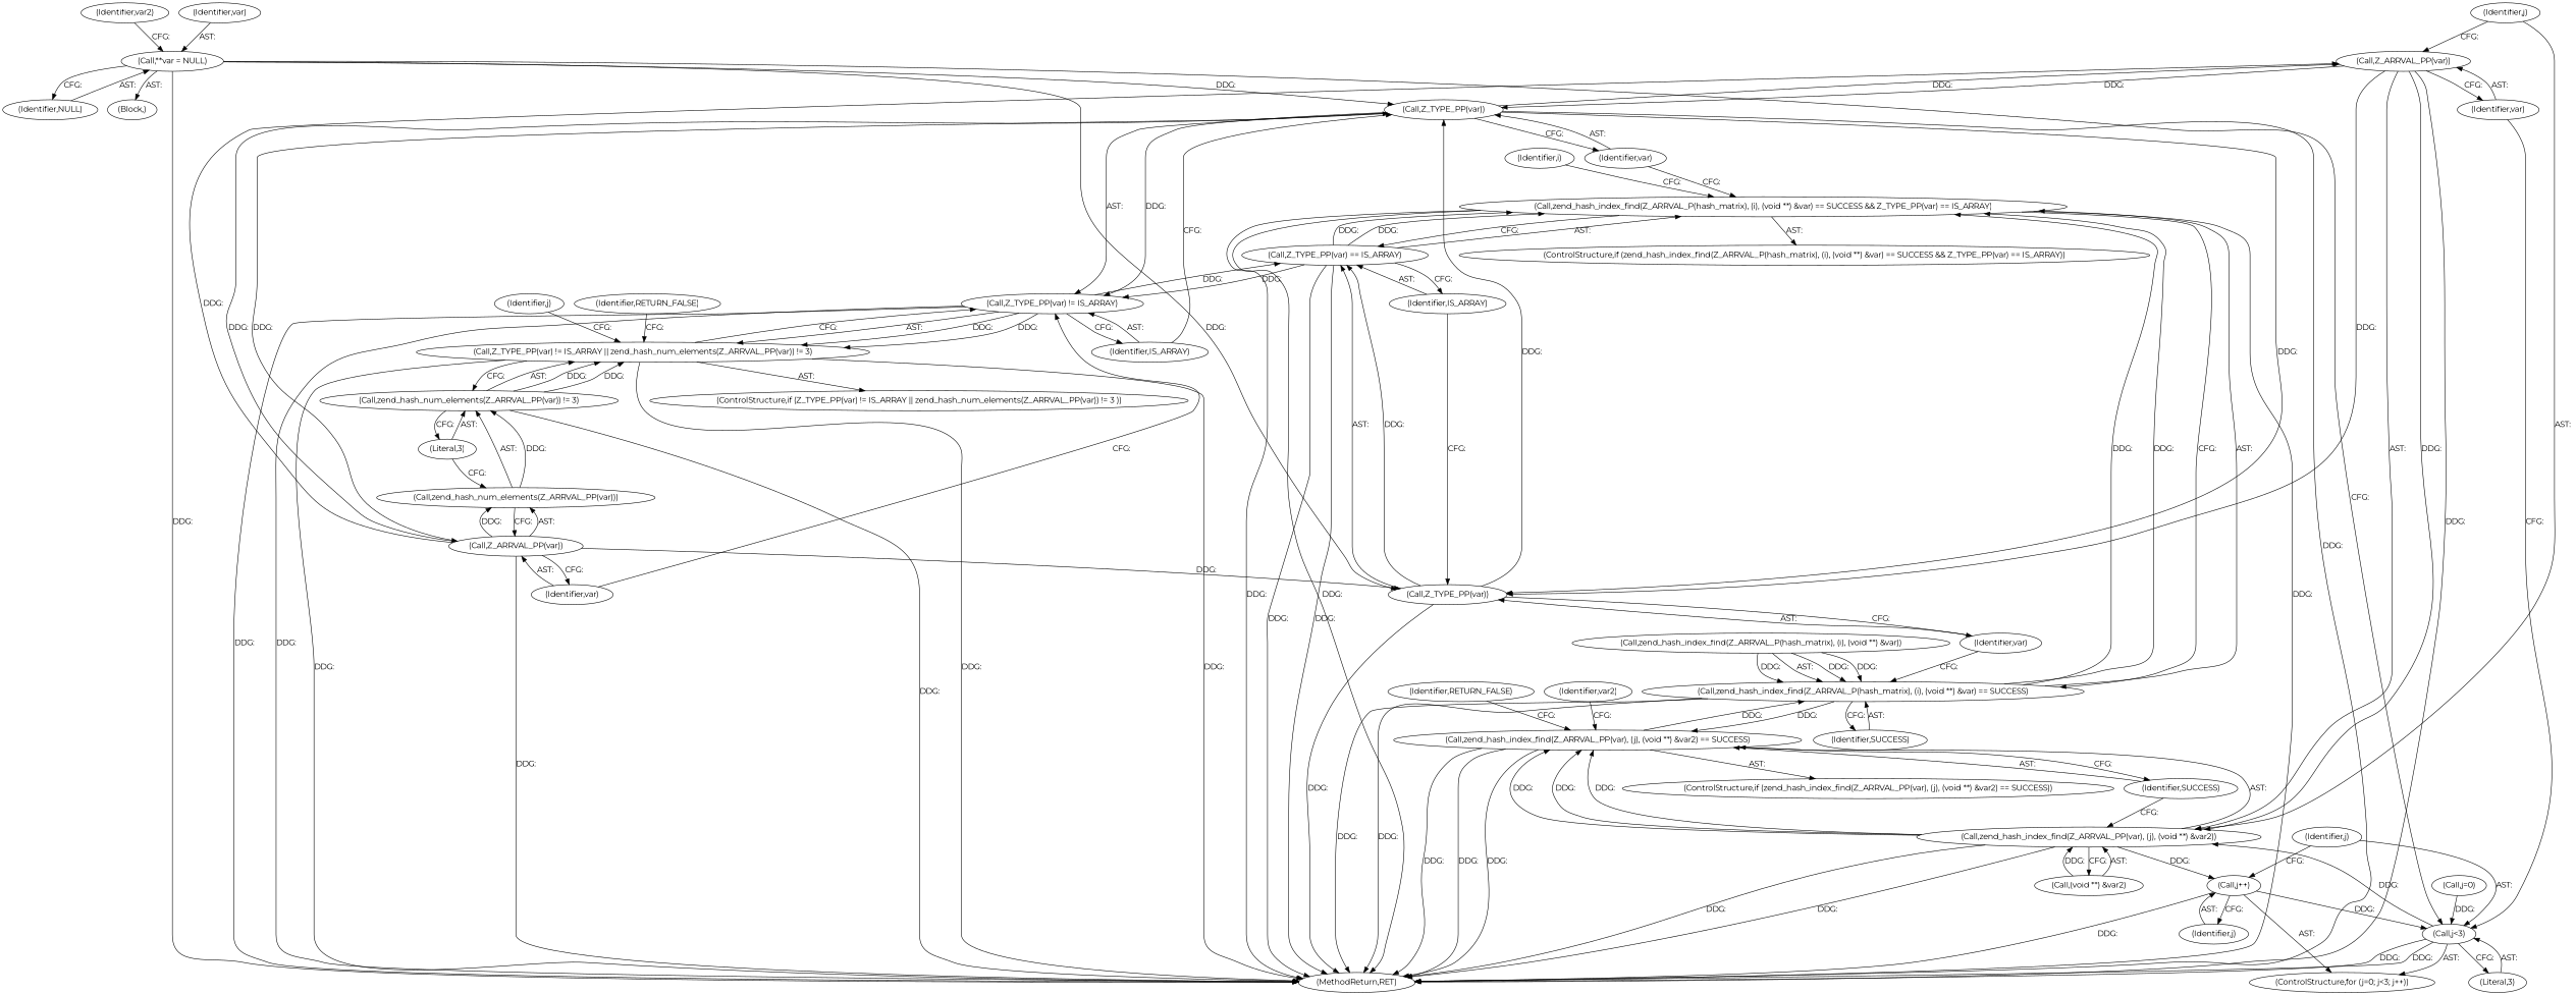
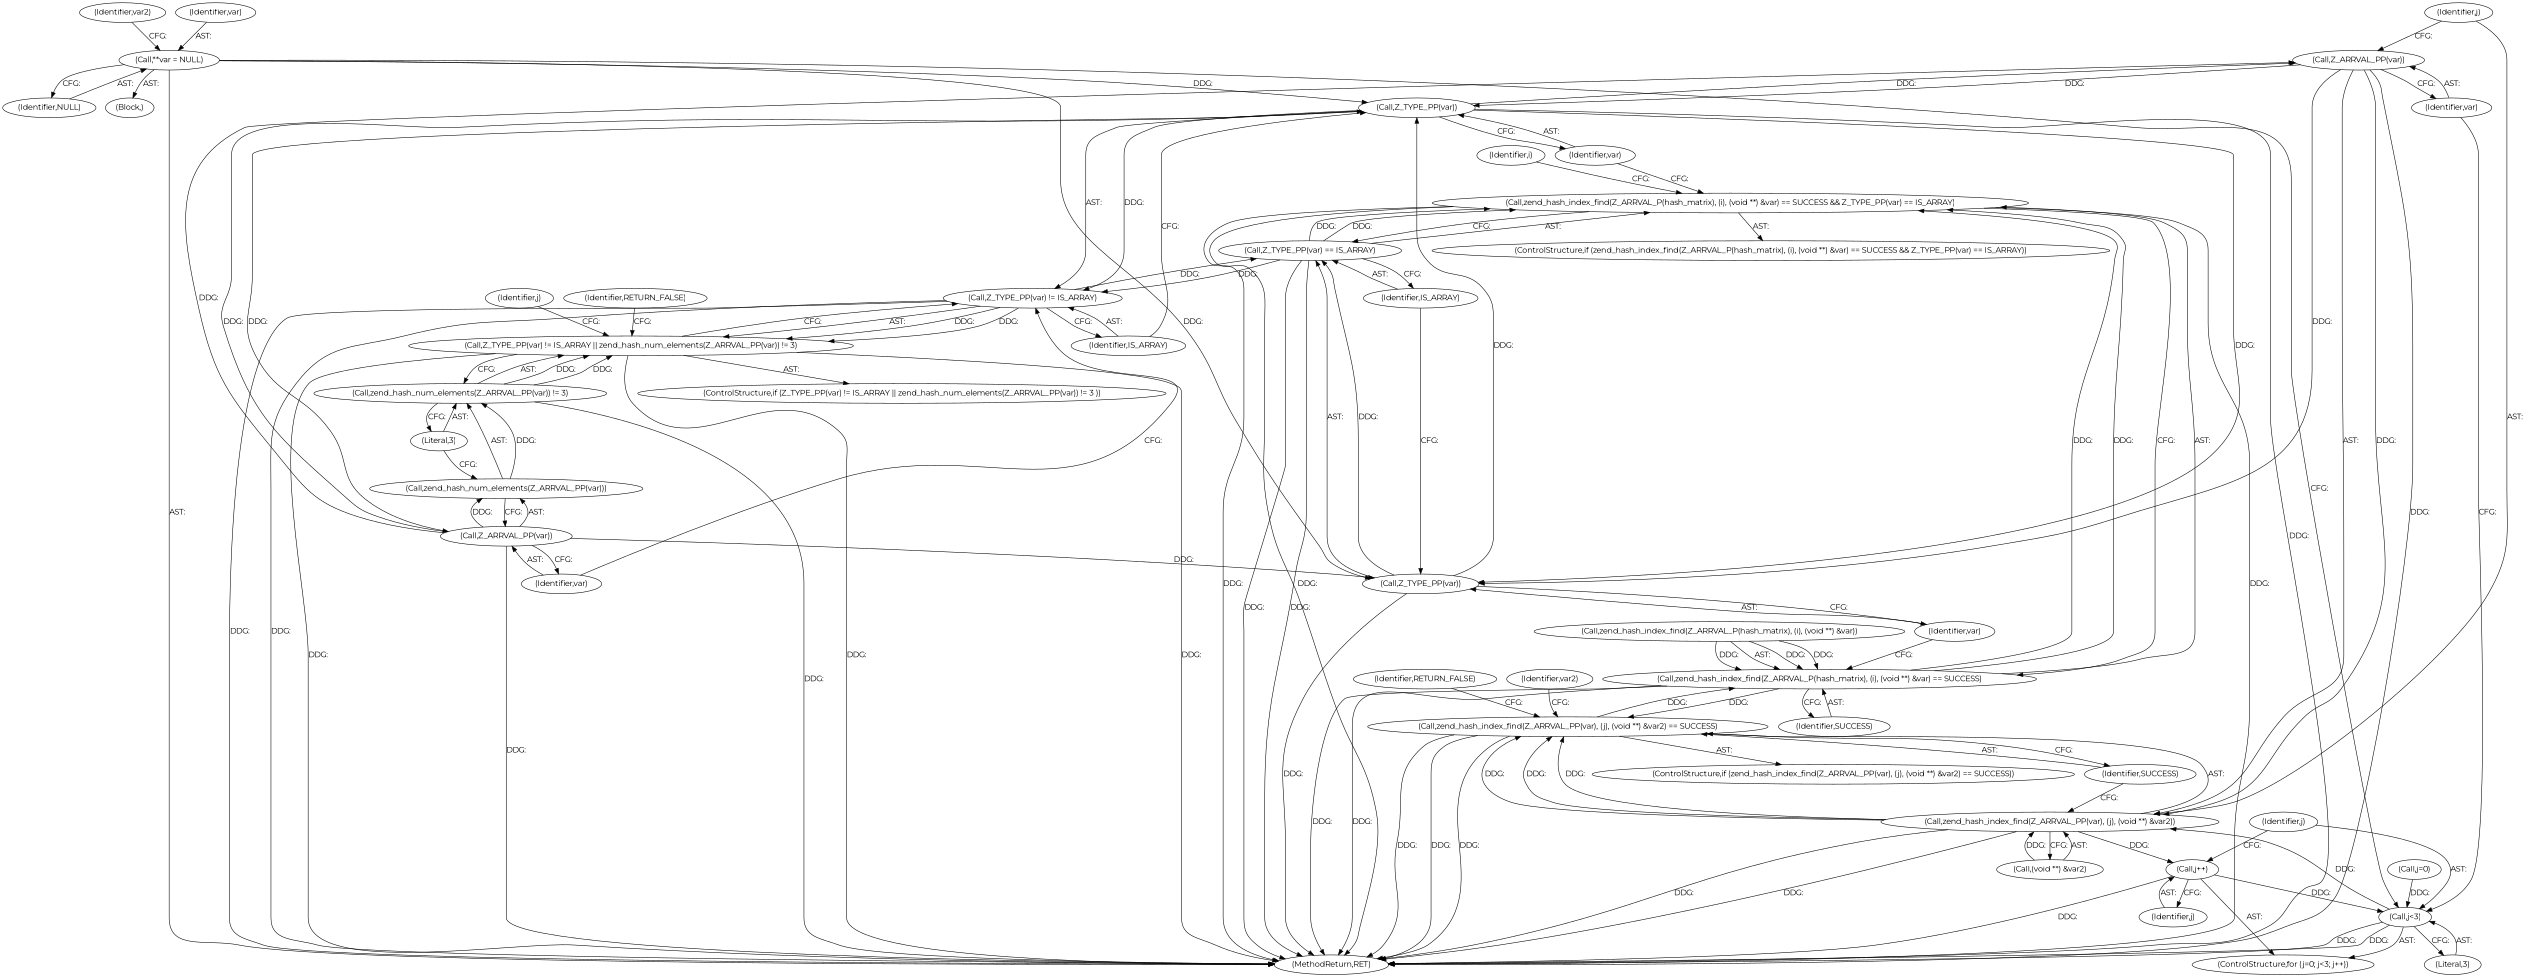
  digraph {
    fontname=Montserrat
    node [fontname=Montserrat]
    edge [fontname=Montserrat]
    n1 [label="(Call,Z_ARRVAL_PP(var))"]
    n2 [label="(Call,Z_TYPE_PP(var))"]
    n3 [label="(Call,Z_TYPE_PP(var))"]
    n4 [label="(Call,zend_hash_index_find(Z_ARRVAL_PP(var), (j), (void **) &var2))"]
    n5 [label="(Identifier,var)"]
    n6 [label="(MethodReturn,RET)"]
    n7 [label="(Call,Z_ARRVAL_PP(var))"]
    n8 [label="(Call,Z_TYPE_PP(var) != IS_ARRAY)"]
    n9 [label="(Identifier,var)"]
    n10 [label="(Call,Z_TYPE_PP(var) == IS_ARRAY)"]
    n11 [label="(Identifier,var)"]
    n12 [label="(Call,j++)"]
    n13 [label="(Call,zend_hash_index_find(Z_ARRVAL_PP(var), (j), (void **) &var2) == SUCCESS)"]
    n14 [label="(Call,(void **) &var2)"]
    n15 [label="(Call,j<3)"]
    n16 [label="(Call,zend_hash_num_elements(Z_ARRVAL_PP(var)))"]
    n17 [label="(Identifier,var)"]
    n18 [label="(Call,zend_hash_num_elements(Z_ARRVAL_PP(var)) != 3)"]
    n19 [label="(Call,Z_TYPE_PP(var) != IS_ARRAY || zend_hash_num_elements(Z_ARRVAL_PP(var)) != 3)"]
    n20 [label="(Identifier,IS_ARRAY)"]
    n21 [label="(Call,zend_hash_index_find(Z_ARRVAL_P(hash_matrix), (i), (void **) &var) == SUCCESS && Z_TYPE_PP(var) == IS_ARRAY)"]
    n22 [label="(Call,**var = NULL)"]
    n23 [label="(Identifier,NULL)"]
    n24 [label="(Block,)"]
    n25 [label="(Identifier,IS_ARRAY)"]
    n26 [label="(Call,zend_hash_index_find(Z_ARRVAL_P(hash_matrix), (i), (void **) &var) == SUCCESS)"]
    n27 [label="(ControlStructure,if (zend_hash_index_find(Z_ARRVAL_P(hash_matrix), (i), (void **) &var) == SUCCESS && Z_TYPE_PP(var) == IS_ARRAY))"]
    n28 [label="(Identifier,SUCCESS)"]
    n29 [label="(ControlStructure,if (Z_TYPE_PP(var) != IS_ARRAY || zend_hash_num_elements(Z_ARRVAL_PP(var)) != 3 ))"]
    n30 [label="(Literal,3)"]
    n31 [label="(Identifier,j)"]
    n32 [label="(ControlStructure,for (j=0; j<3; j++))"]
    n33 [label="(Identifier,SUCCESS)"]
    n34 [label="(ControlStructure,if (zend_hash_index_find(Z_ARRVAL_PP(var), (j), (void **) &var2) == SUCCESS))"]
    n35 [label="(Literal,3)"]
    n36 [label="(Identifier,i)"]
    n37 [label="(Identifier,RETURN_FALSE)"]
    n38 [label="(Call,zend_hash_index_find(Z_ARRVAL_P(hash_matrix), (i), (void **) &var))"]
    n39 [label="(Identifier,var2)"]
    n40 [label="(Call,j=0)"]
    n41 [label="(Identifier,var)"]
    n42 [label="(Identifier,var2)"]
    n43 [label="(Identifier,j)"]
    n44 [label="(Identifier,j)"]
    n45 [label="(Identifier,RETURN_FALSE)"]
    n46 [label="(Identifier,j)"]
    n1 -> n2 [label="DDG: "]
    n1 -> n3 [label="DDG: "]
    n1 -> n4 [label="AST: "]
    n1 -> n4 [label="DDG: "]
    n1 -> n5 [label="CFG: "]
    n1 -> n6 [label="DDG: "]
    n2 -> n1 [label="DDG: "]
    n2 -> n3 [label="DDG: "]
    n2 -> n6 [label="DDG: "]
    n2 -> n7 [label="DDG: "]
    n2 -> n8 [label="AST: "]
    n2 -> n8 [label="DDG: "]
    n2 -> n9 [label="CFG: "]
    n3 -> n2 [label="DDG: "]
    n3 -> n6 [label="DDG: "]
    n3 -> n10 [label="AST: "]
    n3 -> n10 [label="DDG: "]
    n3 -> n11 [label="CFG: "]
    n4 -> n6 [label="DDG: "]
    n4 -> n6 [label="DDG: "]
    n4 -> n12 [label="DDG: "]
    n4 -> n13 [label="AST: "]
    n4 -> n13 [label="DDG: "]
    n4 -> n13 [label="DDG: "]
    n4 -> n13 [label="DDG: "]
    n4 -> n14 [label="CFG: "]
    n5 -> n1 [label="AST: "]
    n5 -> n15 [label="CFG: "]
    n7 -> n1 [label="DDG: "]
    n7 -> n2 [label="DDG: "]
    n7 -> n3 [label="DDG: "]
    n7 -> n6 [label="DDG: "]
    n7 -> n16 [label="AST: "]
    n7 -> n16 [label="DDG: "]
    n7 -> n17 [label="CFG: "]
    n8 -> n6 [label="DDG: "]
    n8 -> n6 [label="DDG: "]
    n8 -> n10 [label="DDG: "]
    n8 -> n19 [label="AST: "]
    n8 -> n19 [label="DDG: "]
    n8 -> n19 [label="DDG: "]
    n8 -> n20 [label="CFG: "]
    n9 -> n2 [label="AST: "]
    n9 -> n21 [label="CFG: "]
    n10 -> n6 [label="DDG: "]
    n10 -> n6 [label="DDG: "]
    n10 -> n8 [label="DDG: "]
    n10 -> n21 [label="AST: "]
    n10 -> n21 [label="DDG: "]
    n10 -> n21 [label="DDG: "]
    n10 -> n25 [label="CFG: "]
    n11 -> n3 [label="AST: "]
    n11 -> n26 [label="CFG: "]
    n12 -> n6 [label="DDG: "]
    n12 -> n15 [label="DDG: "]
    n12 -> n31 [label="CFG: "]
    n12 -> n32 [label="AST: "]
    n13 -> n6 [label="DDG: "]
    n13 -> n6 [label="DDG: "]
    n13 -> n6 [label="DDG: "]
    n13 -> n26 [label="DDG: "]
    n13 -> n33 [label="CFG: "]
    n13 -> n34 [label="AST: "]
    n14 -> n4 [label="AST: "]
    n14 -> n4 [label="DDG: "]
    n15 -> n4 [label="DDG: "]
    n15 -> n6 [label="DDG: "]
    n15 -> n6 [label="DDG: "]
    n15 -> n32 [label="AST: "]
    n15 -> n35 [label="CFG: "]
    n16 -> n7 [label="CFG: "]
    n16 -> n18 [label="AST: "]
    n16 -> n18 [label="DDG: "]
    n17 -> n7 [label="AST: "]
    n17 -> n8 [label="CFG: "]
    n18 -> n6 [label="DDG: "]
    n18 -> n19 [label="AST: "]
    n18 -> n19 [label="DDG: "]
    n18 -> n19 [label="DDG: "]
    n18 -> n30 [label="CFG: "]
    n19 -> n6 [label="DDG: "]
    n19 -> n6 [label="DDG: "]
    n19 -> n6 [label="DDG: "]
    n19 -> n8 [label="CFG: "]
    n19 -> n18 [label="CFG: "]
    n19 -> n29 [label="AST: "]
    n20 -> n2 [label="CFG: "]
    n20 -> n8 [label="AST: "]
    n21 -> n6 [label="DDG: "]
    n21 -> n6 [label="DDG: "]
    n21 -> n6 [label="DDG: "]
    n21 -> n10 [label="CFG: "]
    n21 -> n26 [label="CFG: "]
    n21 -> n27 [label="AST: "]
    n22 -> n2 [label="DDG: "]
    n22 -> n3 [label="DDG: "]
-   n22 -> n6 [label="DDG: "]
+   n22 -> n6 [label="AST: "]
    n22 -> n15 [label="CFG: "]
    n22 -> n23 [label="CFG: "]
    n22 -> n24 [label="AST: "]
    n23 -> n22 [label="AST: "]
    n25 -> n3 [label="CFG: "]
    n25 -> n10 [label="AST: "]
    n26 -> n6 [label="DDG: "]
    n26 -> n6 [label="DDG: "]
    n26 -> n13 [label="DDG: "]
    n26 -> n21 [label="AST: "]
    n26 -> n21 [label="DDG: "]
    n26 -> n21 [label="DDG: "]
    n26 -> n28 [label="CFG: "]
    n28 -> n26 [label="AST: "]
    n30 -> n16 [label="CFG: "]
    n30 -> n18 [label="AST: "]
    n31 -> n12 [label="AST: "]
    n33 -> n4 [label="CFG: "]
    n33 -> n13 [label="AST: "]
    n35 -> n15 [label="AST: "]
    n36 -> n21 [label="CFG: "]
    n37 -> n13 [label="CFG: "]
    n38 -> n26 [label="AST: "]
    n38 -> n26 [label="DDG: "]
    n38 -> n26 [label="DDG: "]
    n38 -> n26 [label="DDG: "]
    n39 -> n22 [label="CFG: "]
    n40 -> n15 [label="DDG: "]
    n41 -> n22 [label="AST: "]
    n42 -> n13 [label="CFG: "]
    n43 -> n1 [label="CFG: "]
    n43 -> n4 [label="AST: "]
    n44 -> n19 [label="CFG: "]
    n45 -> n19 [label="CFG: "]
    n46 -> n12 [label="CFG: "]
    n46 -> n15 [label="AST: "]
  }
